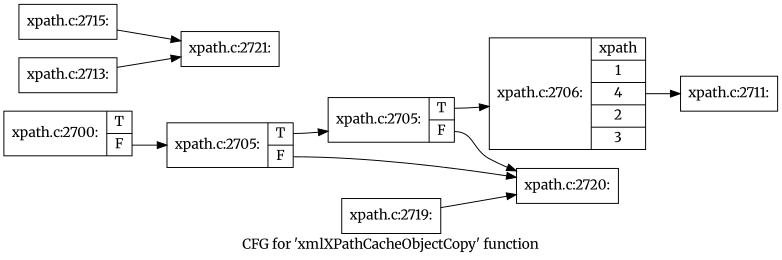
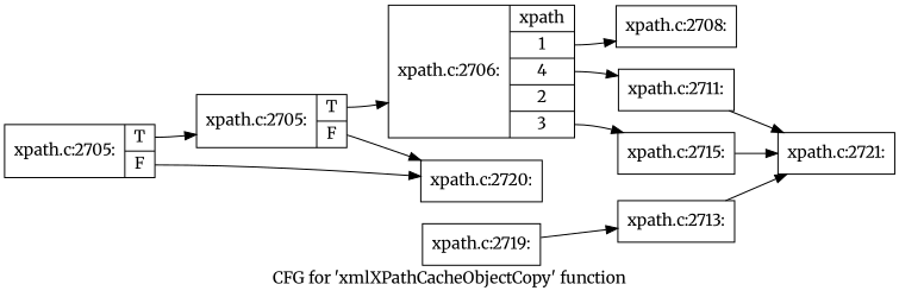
  digraph {
    fontname=Merriweather
    label="CFG for 'xmlXPathCacheObjectCopy' function"
    rankdir=LR
    node [fontname=Merriweather shape=record]
    edge [fontname=Merriweather]
-   n1 [label="{xpath.c:2700:|{<s0>T|<s1>F}}"]
    n2 [label="{xpath.c:2705:|{<s0>T|<s1>F}}"]
    n3 [label="{xpath.c:2705:|{<s0>T|<s1>F}}"]
    n4 [label="{xpath.c:2720:}"]
    n5 [label="{xpath.c:2721:}"]
    n6 [label="{xpath.c:2706:|{<s0>xpath|<s1>1|<s2>4|<s3>2|<s4>3}}"]
+   n7 [label="{xpath.c:2708:}"]
    n8 [label="{xpath.c:2711:}"]
    n9 [label="{xpath.c:2715:}"]
    n10 [label="{xpath.c:2713:}"]
    n11 [label="{xpath.c:2719:}"]
-   n1 -> n2 [tailport=s1]
    n2 -> n3 [tailport=s0]
    n2 -> n4 [tailport=s1]
    n3 -> n4 [tailport=s1]
    n3 -> n6 [tailport=s0]
+   n6 -> n7 [tailport=s1]
    n6 -> n8 [tailport=s2]
+   n6 -> n9 [tailport=s4]
+   n8 -> n5
    n9 -> n5
    n10 -> n5
-   n11 -> n4
+   n11 -> n10
  }
